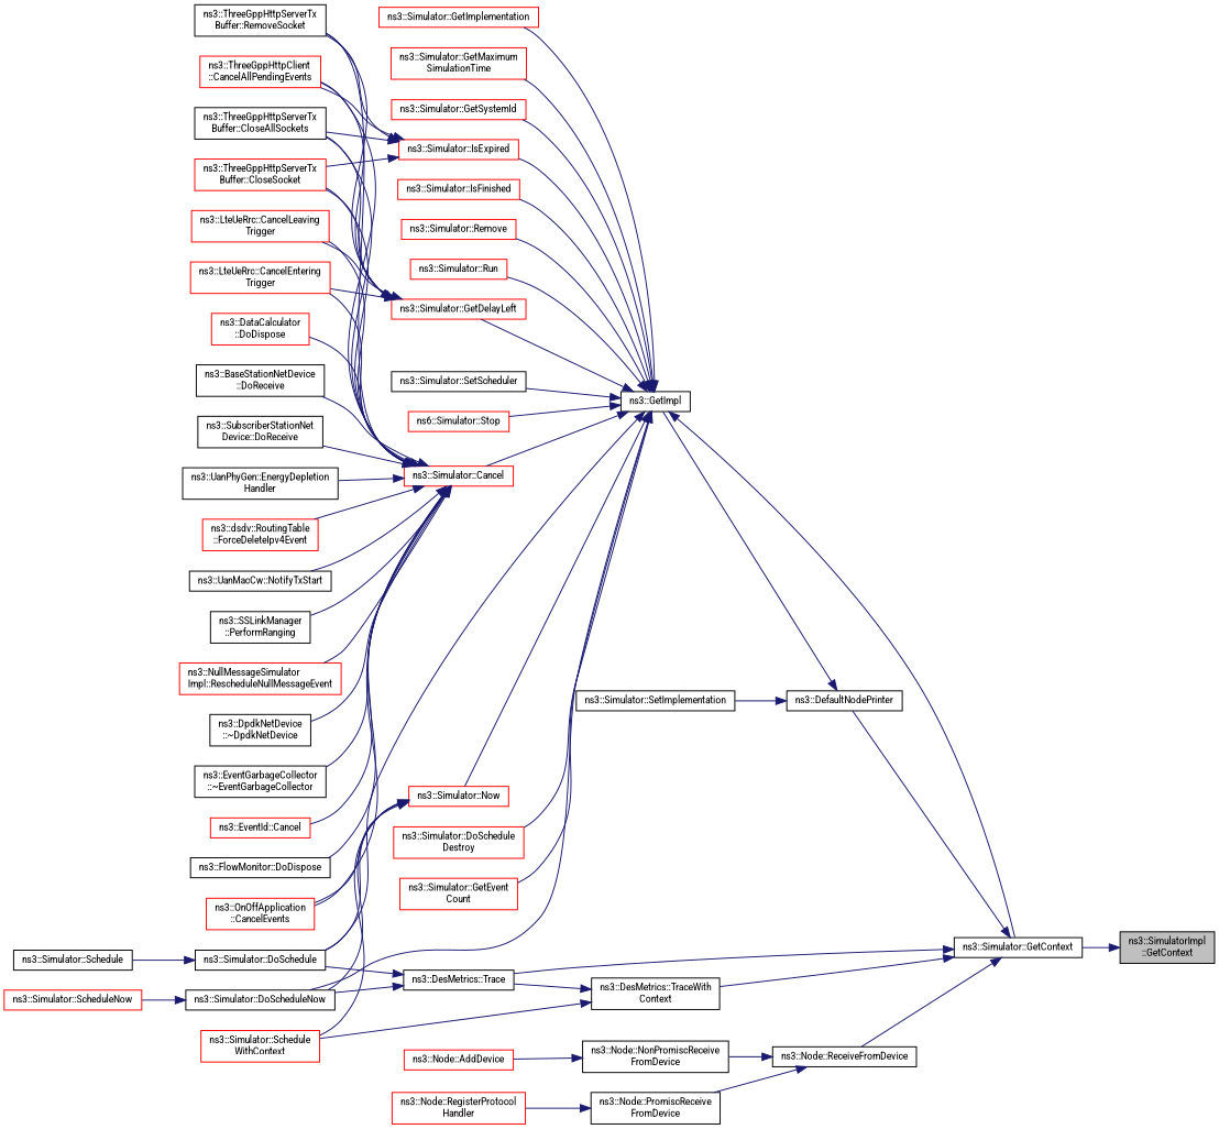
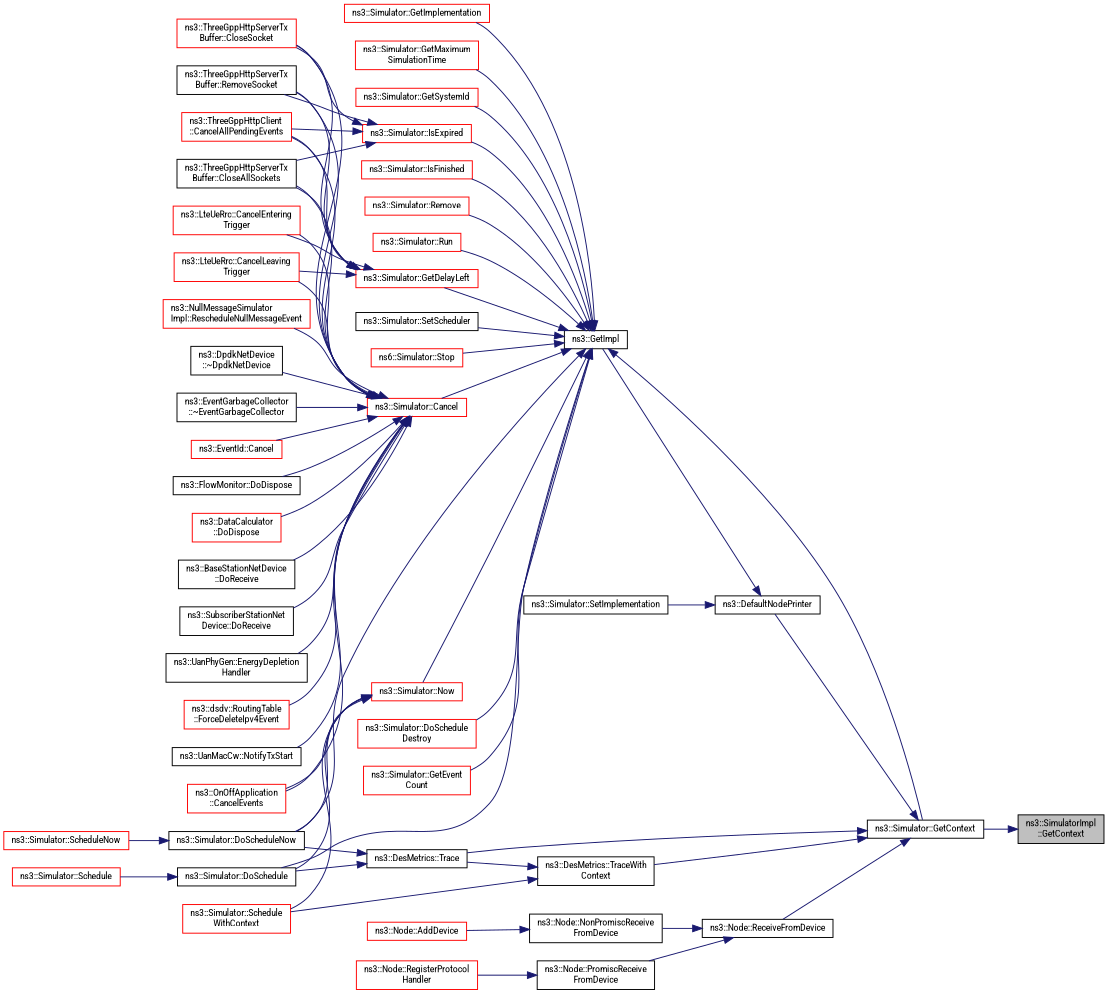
  digraph {
    fontname="Roboto Condensed"
    rankdir=RL
    node [color=red fillcolor=white fontname="Roboto Condensed" fontsize=10 shape=record style=filled]
    edge [color=midnightblue dir=back fontname="Roboto Condensed" fontsize=10 labelfontname=Helvetica labelfontsize=10 style=solid]
    n1 [color=black fillcolor=grey75 fontcolor=black height=0.2 label="ns3::SimulatorImpl\l::GetContext" width=0.4]
    n2 [color=black height=0.2 label="ns3::Simulator::GetContext" width=0.4]
    n3 [color=black height=0.2 label="ns3::DefaultNodePrinter" width=0.4]
    n4 [color=black height=0.2 label="ns3::Node::ReceiveFromDevice" width=0.4]
    n5 [color=black height=0.2 label="ns3::DesMetrics::Trace" width=0.4]
    n6 [color=black height=0.2 label="ns3::DesMetrics::TraceWith\lContext" width=0.4]
    n7 [color=black height=0.2 label="ns3::GetImpl" width=0.4]
    n8 [color=black height=0.2 label="ns3::Simulator::SetImplementation" width=0.4]
    n9 [color=black height=0.2 label="ns3::Node::NonPromiscReceive\lFromDevice" width=0.4]
    n10 [color=black height=0.2 label="ns3::Node::PromiscReceive\lFromDevice" width=0.4]
    n11 [color=black height=0.2 label="ns3::Simulator::DoSchedule" width=0.4]
    n12 [color=black height=0.2 label="ns3::Simulator::DoScheduleNow" width=0.4]
    n13 [height=0.2 label="ns3::Simulator::Schedule\lWithContext" width=0.4]
    n14 [height=0.2 label="ns3::Simulator::Cancel" width=0.4]
    n15 [height=0.2 label="ns3::Simulator::DoSchedule\lDestroy" width=0.4]
    n16 [height=0.2 label="ns3::Simulator::GetDelayLeft" width=0.4]
    n17 [height=0.2 label="ns3::Simulator::GetEvent\lCount" width=0.4]
    n18 [height=0.2 label="ns3::Simulator::GetImplementation" width=0.4]
    n19 [height=0.2 label="ns3::Simulator::GetMaximum\lSimulationTime" width=0.4]
    n20 [height=0.2 label="ns3::Simulator::GetSystemId" width=0.4]
    n21 [height=0.2 label="ns3::Simulator::IsExpired" width=0.4]
    n22 [height=0.2 label="ns3::Simulator::IsFinished" width=0.4]
    n23 [height=0.2 label="ns3::Simulator::Now" width=0.4]
    n24 [height=0.2 label="ns3::Simulator::Remove" width=0.4]
    n25 [height=0.2 label="ns3::Simulator::Run" width=0.4]
    n26 [color=black height=0.2 label="ns3::Simulator::SetScheduler" width=0.4]
    n27 [height=0.2 label="ns6::Simulator::Stop" width=0.4]
    n28 [color=black height=0.2 label="ns3::DpdkNetDevice\l::~DpdkNetDevice" width=0.4]
    n29 [color=black height=0.2 label="ns3::EventGarbageCollector\l::~EventGarbageCollector" width=0.4]
    n30 [height=0.2 label="ns3::EventId::Cancel" width=0.4]
    n31 [height=0.2 label="ns3::ThreeGppHttpClient\l::CancelAllPendingEvents" width=0.4]
    n32 [height=0.2 label="ns3::LteUeRrc::CancelEntering\lTrigger" width=0.4]
    n33 [height=0.2 label="ns3::OnOffApplication\l::CancelEvents" width=0.4]
    n34 [height=0.2 label="ns3::LteUeRrc::CancelLeaving\lTrigger" width=0.4]
    n35 [color=black height=0.2 label="ns3::ThreeGppHttpServerTx\lBuffer::CloseAllSockets" width=0.4]
    n36 [height=0.2 label="ns3::ThreeGppHttpServerTx\lBuffer::CloseSocket" width=0.4]
    n37 [color=black height=0.2 label="ns3::FlowMonitor::DoDispose" width=0.4]
    n38 [height=0.2 label="ns3::DataCalculator\l::DoDispose" width=0.4]
    n39 [color=black height=0.2 label="ns3::BaseStationNetDevice\l::DoReceive" width=0.4]
    n40 [color=black height=0.2 label="ns3::SubscriberStationNet\lDevice::DoReceive" width=0.4]
    n41 [color=black height=0.2 label="ns3::UanPhyGen::EnergyDepletion\lHandler" width=0.4]
    n42 [height=0.2 label="ns3::dsdv::RoutingTable\l::ForceDeleteIpv4Event" width=0.4]
    n43 [color=black height=0.2 label="ns3::UanMacCw::NotifyTxStart" width=0.4]
-   n44 [color=black height=0.2 label="ns3::SSLinkManager\l::PerformRanging" width=0.4]
    n45 [color=black height=0.2 label="ns3::ThreeGppHttpServerTx\lBuffer::RemoveSocket" width=0.4]
    n46 [height=0.2 label="ns3::NullMessageSimulator\lImpl::RescheduleNullMessageEvent" width=0.4]
-   n47 [color=black height=0.2 label="ns3::Simulator::Schedule" width=0.4]
+   n47 [height=0.2 label="ns3::Simulator::Schedule" width=0.4]
    n48 [height=0.2 label="ns3::Simulator::ScheduleNow" width=0.4]
    n49 [height=0.2 label="ns3::Node::AddDevice" width=0.4]
    n50 [height=0.2 label="ns3::Node::RegisterProtocol\lHandler" width=0.4]
    n1 -> n2
    n2 -> n3
    n2 -> n4
    n2 -> n5
    n2 -> n6
    n3 -> n7
    n3 -> n8
    n4 -> n9
    n4 -> n10
    n5 -> n11
    n5 -> n12
    n6 -> n5
    n6 -> n13
    n7 -> n2
    n7 -> n11
    n7 -> n12
    n7 -> n14
    n7 -> n15
    n7 -> n16
    n7 -> n17
    n7 -> n18
    n7 -> n19
    n7 -> n20
    n7 -> n21
    n7 -> n22
    n7 -> n23
    n7 -> n24
    n7 -> n25
    n7 -> n26
    n7 -> n27
    n9 -> n49
    n10 -> n50
    n11 -> n47
    n12 -> n48
    n14 -> n28
    n14 -> n29
    n14 -> n30
    n14 -> n31
    n14 -> n32
    n14 -> n33
    n14 -> n34
    n14 -> n35
    n14 -> n36
    n14 -> n37
    n14 -> n38
    n14 -> n39
    n14 -> n40
    n14 -> n41
    n14 -> n42
    n14 -> n43
-   n14 -> n44
    n14 -> n45
    n14 -> n46
    n16 -> n31
    n16 -> n32
    n16 -> n34
    n16 -> n35
    n16 -> n36
    n16 -> n45
    n21 -> n31
    n21 -> n35
    n21 -> n36
    n21 -> n45
    n23 -> n11
    n23 -> n12
    n23 -> n13
    n23 -> n33
  }
